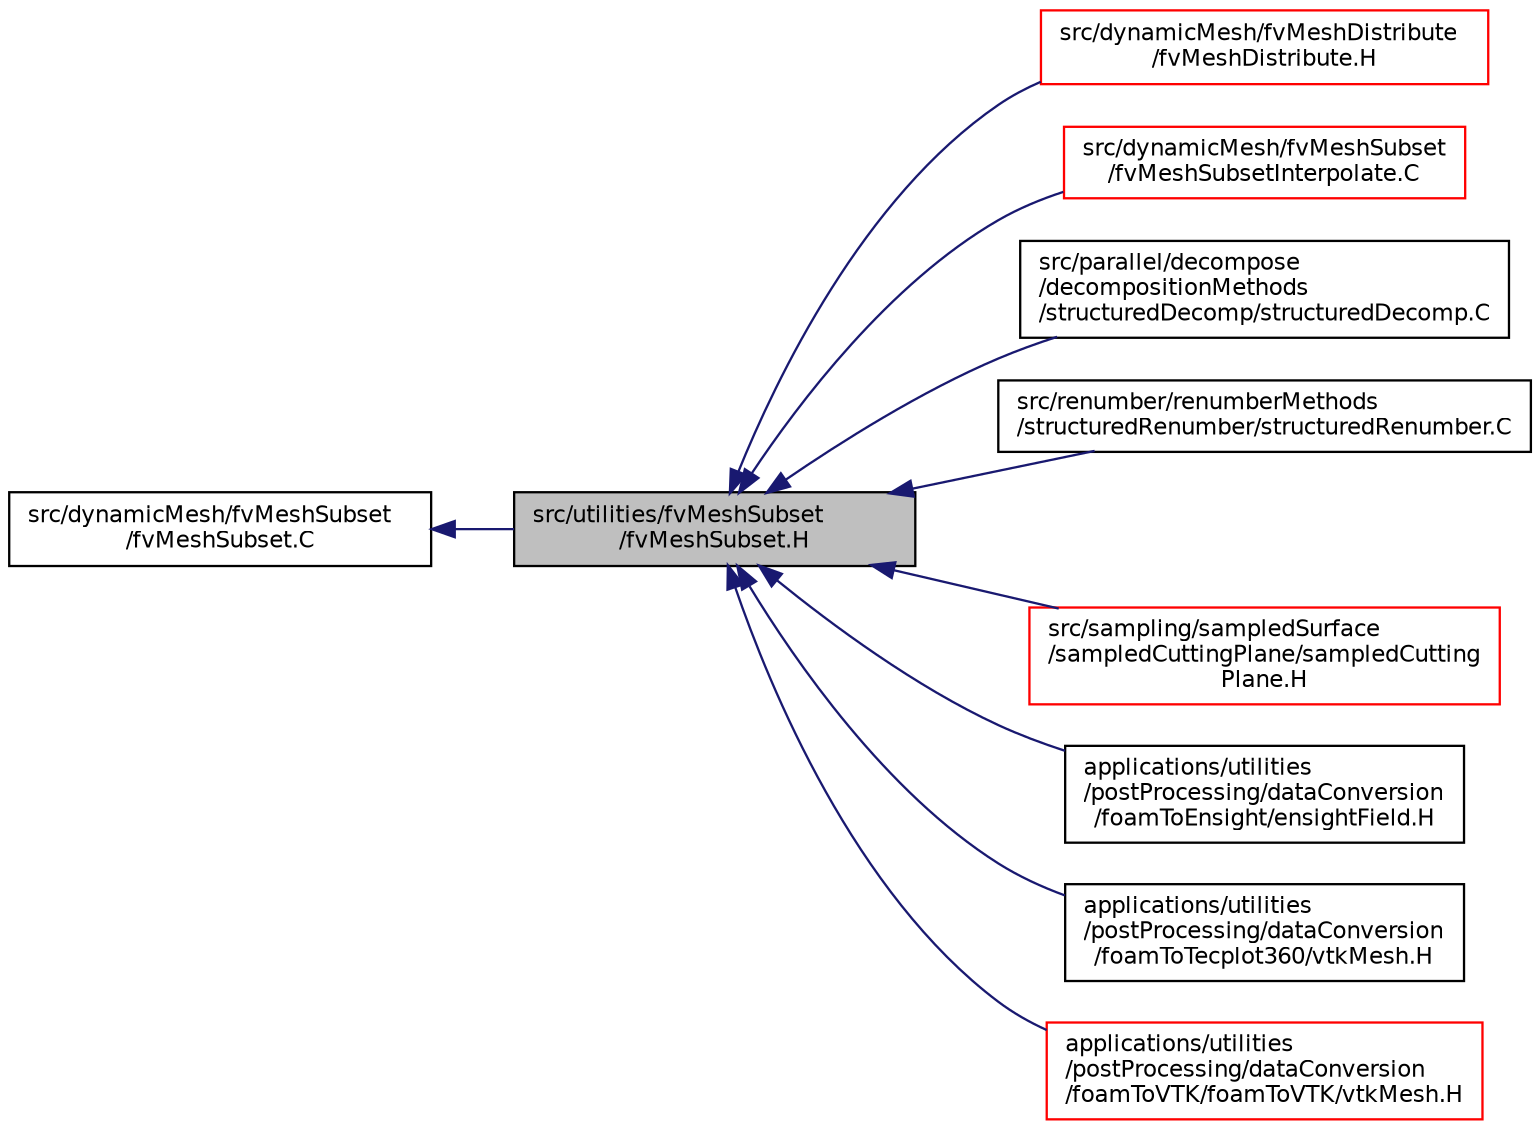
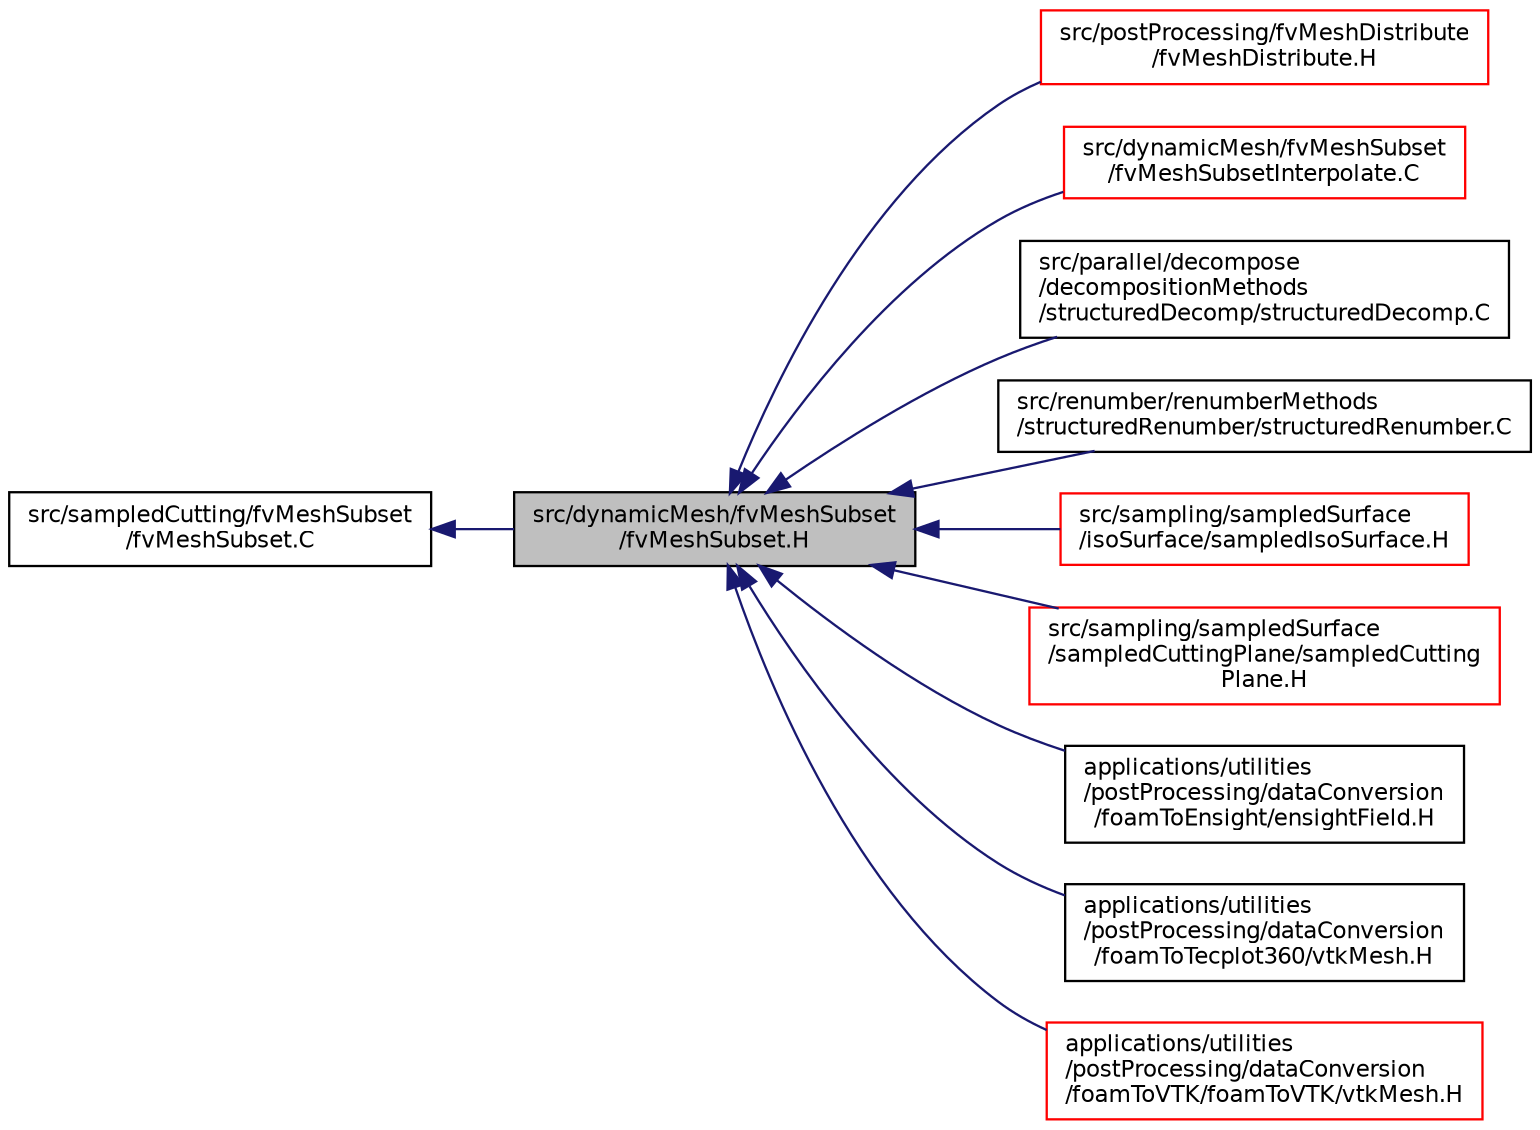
  digraph {
    rankdir=LR
    node [color=black fontname=Helvetica fontsize=10 shape=record]
    edge [color=midnightblue dir=back fontname=Helvetica fontsize=10 labelfontname=Helvetica labelfontsize=10 style=solid]
-   n1 [fillcolor=grey75 fontcolor=black height=0.2 label="src/utilities/fvMeshSubset\l/fvMeshSubset.H" style=filled width=0.4]
-   n2 [color=red height=0.2 label="src/dynamicMesh/fvMeshDistribute\l/fvMeshDistribute.H" width=0.4]
+   n1 [fillcolor=grey75 fontcolor=black height=0.2 label="src/dynamicMesh/fvMeshSubset\l/fvMeshSubset.H" style=filled width=0.4]
+   n2 [color=red height=0.2 label="src/postProcessing/fvMeshDistribute\l/fvMeshDistribute.H" width=0.4]
    n3 [color=red height=0.2 label="src/dynamicMesh/fvMeshSubset\l/fvMeshSubsetInterpolate.C" width=0.4]
    n4 [height=0.2 label="src/parallel/decompose\l/decompositionMethods\l/structuredDecomp/structuredDecomp.C" width=0.4]
    n5 [height=0.2 label="src/renumber/renumberMethods\l/structuredRenumber/structuredRenumber.C" width=0.4]
+   n6 [color=red height=0.2 label="src/sampling/sampledSurface\l/isoSurface/sampledIsoSurface.H" width=0.4]
    n7 [color=red height=0.2 label="src/sampling/sampledSurface\l/sampledCuttingPlane/sampledCutting\lPlane.H" width=0.4]
    n8 [height=0.2 label="applications/utilities\l/postProcessing/dataConversion\l/foamToEnsight/ensightField.H" width=0.4]
    n9 [height=0.2 label="applications/utilities\l/postProcessing/dataConversion\l/foamToTecplot360/vtkMesh.H" width=0.4]
    n10 [color=red height=0.2 label="applications/utilities\l/postProcessing/dataConversion\l/foamToVTK/foamToVTK/vtkMesh.H" width=0.4]
-   n11 [height=0.2 label="src/dynamicMesh/fvMeshSubset\l/fvMeshSubset.C" width=0.4]
+   n11 [height=0.2 label="src/sampledCutting/fvMeshSubset\l/fvMeshSubset.C" width=0.4]
    n1 -> n2
    n1 -> n3
    n1 -> n4
    n1 -> n5
+   n1 -> n6
    n1 -> n7
    n1 -> n8
    n1 -> n9
    n1 -> n10
    n11 -> n1
  }
